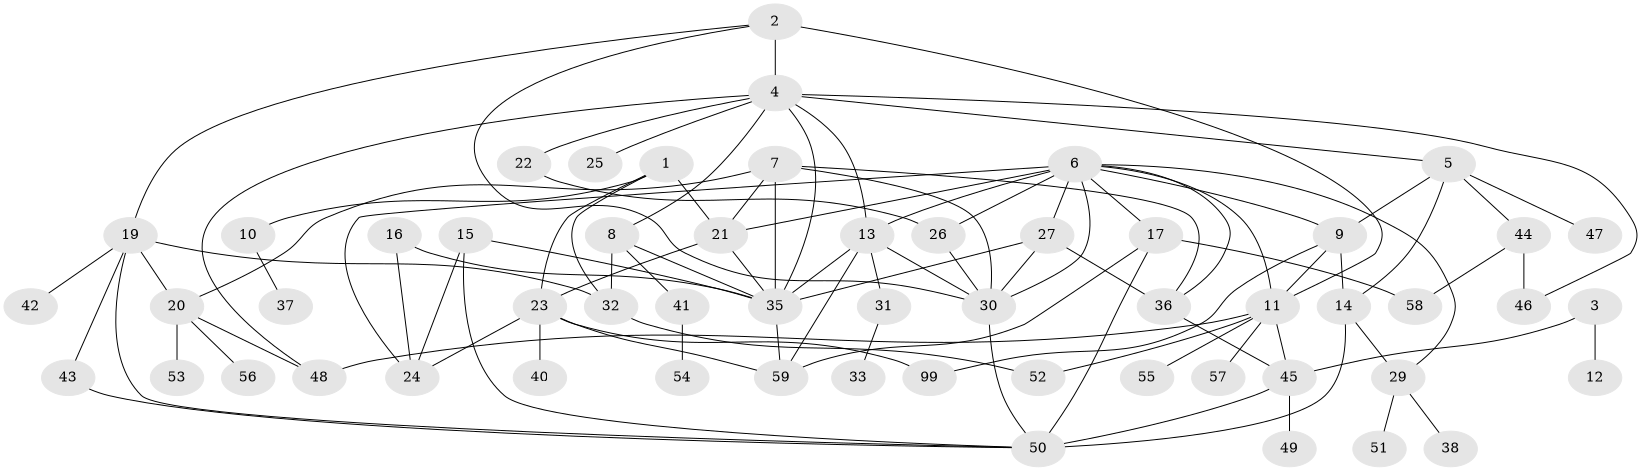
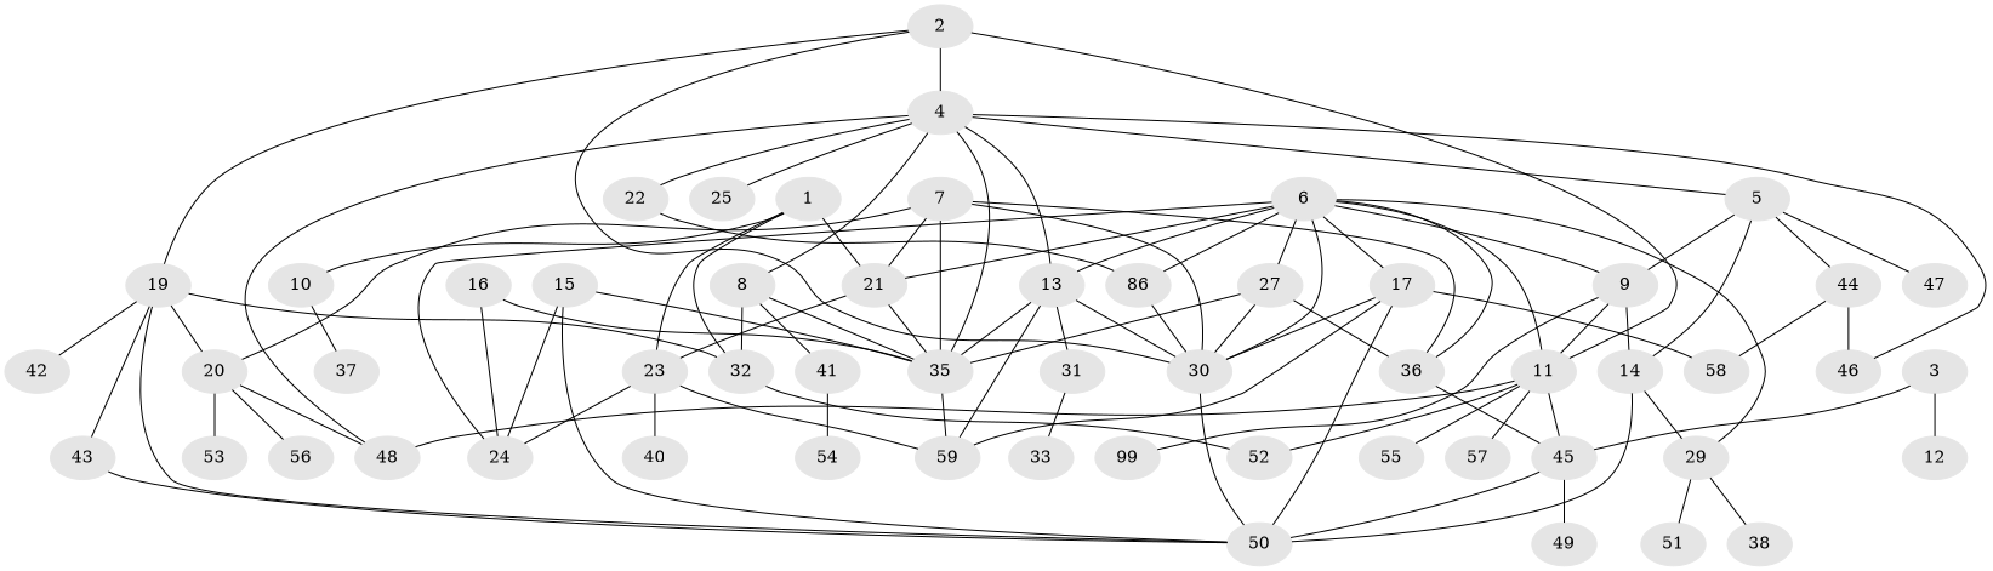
  graph {
    node [color=gray90 style=filled]
    edge [weight=1.0]
    1
    10
    21
    23
    32
    37
    20
    48
    53
    56
    35
    24
    n13 [label=99]
    59
    40
    52
    2
    4
    11
    19
    30
    5
    8
    22
    25
    46
    13
    45
    55
    57
    50
    42
    43
    3
    12
    49
    9
    14
    44
    47
    41
-   26
+   26 [label=86]
    27
    36
    29
    58
    6
    17
    31
    38
    51
    7
    54
    33
    15
    16
    1 -- 10 [weight=2.0]
    1 -- 21 [weight=2.0]
    1 -- 23
    1 -- 32
    10 -- 37
    21 -- 23
    21 -- 35
    23 -- 24
-   23 -- n13
    23 -- 59
    23 -- 40
    32 -- 52
    20 -- 48
    20 -- 53
    20 -- 56
    35 -- 59
    2 -- 4
    2 -- 11 [weight=2.0]
    2 -- 19
    2 -- 30
    4 -- 48
    4 -- 35
    4 -- 5
    4 -- 8
    4 -- 22
    4 -- 25
    4 -- 46
    4 -- 13
    11 -- 48
    11 -- 52
    11 -- 45
    11 -- 55
    11 -- 57
    19 -- 32
    19 -- 20
    19 -- 50
    19 -- 42
    19 -- 43
    30 -- 50
    5 -- 9
    5 -- 14
    5 -- 44
    5 -- 47
    8 -- 32
    8 -- 35
    8 -- 41
    22 -- 26 [weight=2.0]
    13 -- 35 [weight=3.0]
    13 -- 59
    13 -- 30
    13 -- 31 [weight=2.0]
    45 -- 50
    45 -- 49
    43 -- 50
    3 -- 45
    3 -- 12
    9 -- n13
    9 -- 11
    9 -- 14
    14 -- 50 [weight=2.0]
    14 -- 29 [weight=2.0]
    44 -- 46
    44 -- 58
    41 -- 54
    26 -- 30
    27 -- 35
    27 -- 30
    27 -- 36
    36 -- 45
    29 -- 38
    29 -- 51
    6 -- 21 [weight=2.0]
    6 -- 24
    6 -- 11
    6 -- 30
    6 -- 13
    6 -- 9
    6 -- 26
    6 -- 27
    6 -- 36
    6 -- 29
    6 -- 17
    17 -- 59
+   17 -- 30
    17 -- 50
    17 -- 58
    31 -- 33
    7 -- 21 [weight=2.0]
    7 -- 20
    7 -- 35 [weight=2.0]
    7 -- 30
    7 -- 36
    15 -- 35
    15 -- 24
    15 -- 50
    16 -- 35
    16 -- 24
  }
